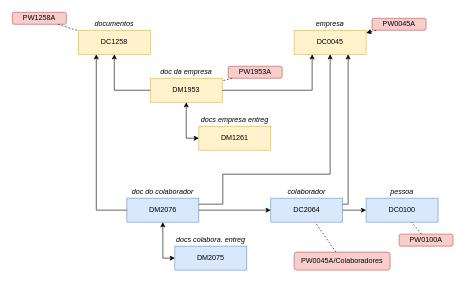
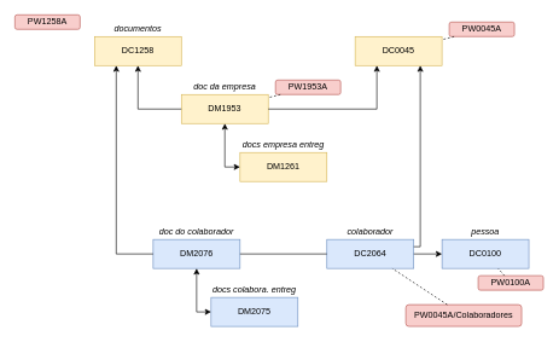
  <mxCell id="0" />
  <mxCell id="1" parent="0" />
  <mxCell id="2" value="" style="group" parent="1" vertex="1" connectable="0"><mxGeometry x="250" y="110" width="120" height="60" as="geometry" /></mxCell>
  <mxCell id="3" value="DM1953" style="whiteSpace=wrap;html=1;fillColor=#fff2cc;strokeColor=#d6b656;" parent="2" vertex="1"><mxGeometry y="20" width="120" height="40" as="geometry" /></mxCell>
  <mxCell id="4" value="doc da empresa" style="rounded=0;whiteSpace=wrap;html=1;fillColor=none;strokeColor=none;fontStyle=2" parent="2" vertex="1"><mxGeometry width="120" height="20" as="geometry" /></mxCell>
  <mxCell id="5" value="" style="group" parent="1" vertex="1" connectable="0"><mxGeometry x="490" y="30" width="120" height="60" as="geometry" /></mxCell>
  <mxCell id="6" value="DC0045" style="whiteSpace=wrap;html=1;fillColor=#fff2cc;strokeColor=#d6b656;" parent="5" vertex="1"><mxGeometry y="20" width="120" height="40" as="geometry" /></mxCell>
- <mxCell id="7" value="empresa" style="rounded=0;whiteSpace=wrap;html=1;fillColor=none;strokeColor=none;fontStyle=2" parent="5" vertex="1"><mxGeometry width="120" height="20" as="geometry" /></mxCell>
  <mxCell id="8" value="" style="group" parent="1" vertex="1" connectable="0"><mxGeometry x="130" y="30" width="120" height="60" as="geometry" /></mxCell>
  <mxCell id="9" value="DC1258" style="whiteSpace=wrap;html=1;fillColor=#fff2cc;strokeColor=#d6b656;" parent="8" vertex="1"><mxGeometry y="20" width="120" height="40" as="geometry" /></mxCell>
  <mxCell id="10" value="documentos" style="rounded=0;whiteSpace=wrap;html=1;fillColor=none;strokeColor=none;fontStyle=2" parent="8" vertex="1"><mxGeometry width="120" height="20" as="geometry" /></mxCell>
  <mxCell id="11" value="" style="group" parent="1" vertex="1" connectable="0"><mxGeometry x="331" y="190" width="120" height="60" as="geometry" /></mxCell>
  <mxCell id="12" value="DM1261" style="whiteSpace=wrap;html=1;fillColor=#fff2cc;strokeColor=#d6b656;" parent="11" vertex="1"><mxGeometry y="20" width="120" height="40" as="geometry" /></mxCell>
  <mxCell id="13" value="docs empresa entreg" style="rounded=0;whiteSpace=wrap;html=1;fillColor=none;strokeColor=none;fontStyle=2" parent="11" vertex="1"><mxGeometry width="120" height="20" as="geometry" /></mxCell>
  <mxCell id="14" value="" style="group" parent="1" vertex="1" connectable="0"><mxGeometry x="610" y="310" width="120" height="60" as="geometry" /></mxCell>
  <mxCell id="15" value="DC0100" style="whiteSpace=wrap;html=1;fillColor=#dae8fc;strokeColor=#6c8ebf;" parent="14" vertex="1"><mxGeometry y="20" width="120" height="40" as="geometry" /></mxCell>
  <mxCell id="16" value="pessoa" style="rounded=0;whiteSpace=wrap;html=1;fillColor=none;strokeColor=none;fontStyle=2" parent="14" vertex="1"><mxGeometry width="120" height="20" as="geometry" /></mxCell>
  <mxCell id="17" value="" style="group" parent="1" vertex="1" connectable="0"><mxGeometry x="211" y="310" width="120" height="60" as="geometry" /></mxCell>
  <mxCell id="18" value="DM2076" style="whiteSpace=wrap;html=1;fillColor=#dae8fc;strokeColor=#6c8ebf;" parent="17" vertex="1"><mxGeometry y="20" width="120" height="40" as="geometry" /></mxCell>
  <mxCell id="19" value="doc do colaborador" style="rounded=0;whiteSpace=wrap;html=1;fillColor=none;strokeColor=none;fontStyle=2" parent="17" vertex="1"><mxGeometry width="120" height="20" as="geometry" /></mxCell>
  <mxCell id="20" value="" style="group" parent="1" vertex="1" connectable="0"><mxGeometry x="291" y="390" width="120" height="60" as="geometry" /></mxCell>
  <mxCell id="21" value="DM2075" style="whiteSpace=wrap;html=1;fillColor=#dae8fc;strokeColor=#6c8ebf;fillStyle=auto;gradientColor=none;gradientDirection=north;" parent="20" vertex="1"><mxGeometry y="20" width="120" height="40" as="geometry" /></mxCell>
  <mxCell id="22" value="docs colabora. entreg" style="rounded=0;whiteSpace=wrap;html=1;fillColor=none;strokeColor=none;fontStyle=2" parent="20" vertex="1"><mxGeometry width="120" height="20" as="geometry" /></mxCell>
  <mxCell id="23" value="" style="group" parent="1" vertex="1" connectable="0"><mxGeometry x="451" y="310" width="120" height="60" as="geometry" /></mxCell>
  <mxCell id="24" value="DC2064" style="whiteSpace=wrap;html=1;fillColor=#dae8fc;strokeColor=#6c8ebf;" parent="23" vertex="1"><mxGeometry y="20" width="120" height="40" as="geometry" /></mxCell>
  <mxCell id="25" value="colaborador" style="rounded=0;whiteSpace=wrap;html=1;fillColor=none;strokeColor=none;fontStyle=2" parent="23" vertex="1"><mxGeometry width="120" height="20" as="geometry" /></mxCell>
  <mxCell id="26" value="PW1258A" style="rounded=1;whiteSpace=wrap;html=1;fillColor=#f8cecc;strokeColor=#b85450;" parent="1" vertex="1"><mxGeometry x="20" y="20" width="90" height="20" as="geometry" /></mxCell>
- <mxCell id="27" value="" style="endArrow=none;dashed=1;html=1;rounded=0;" parent="1" source="26" target="9" edge="1"><mxGeometry width="50" height="50" relative="1" as="geometry"><mxPoint x="40" y="190" as="sourcePoint" /><mxPoint x="90" y="140" as="targetPoint" /></mxGeometry></mxCell>
  <mxCell id="28" value="PW0045A" style="rounded=1;whiteSpace=wrap;html=1;fillColor=#f8cecc;strokeColor=#b85450;" parent="1" vertex="1"><mxGeometry x="620" y="30" width="90" height="20" as="geometry" /></mxCell>
- <mxCell id="29" value="" style="endArrow=block;dashed=1;html=1;rounded=0;" parent="1" source="28" target="6" edge="1"><mxGeometry width="50" height="50" relative="1" as="geometry"><mxPoint x="650" y="130" as="sourcePoint" /><mxPoint x="720" y="20" as="targetPoint" /></mxGeometry></mxCell>
+ <mxCell id="29" value="" style="endArrow=none;dashed=1;html=1;rounded=0;" parent="1" source="28" target="6" edge="1"><mxGeometry width="50" height="50" relative="1" as="geometry"><mxPoint x="650" y="130" as="sourcePoint" /><mxPoint x="720" y="20" as="targetPoint" /></mxGeometry></mxCell>
  <mxCell id="30" value="PW1953A" style="rounded=1;whiteSpace=wrap;html=1;fillColor=#f8cecc;strokeColor=#b85450;" parent="1" vertex="1"><mxGeometry x="380" y="110" width="90" height="20" as="geometry" /></mxCell>
  <mxCell id="31" value="" style="endArrow=none;dashed=1;html=1;rounded=0;" parent="1" source="30" target="3" edge="1"><mxGeometry width="50" height="50" relative="1" as="geometry"><mxPoint x="385" y="160" as="sourcePoint" /><mxPoint x="337" y="80" as="targetPoint" /></mxGeometry></mxCell>
- <mxCell id="32" value="PW0100A" style="rounded=1;whiteSpace=wrap;html=1;fillColor=#f8cecc;strokeColor=#b85450;" parent="1" vertex="1"><mxGeometry x="665" y="390" width="90" height="20" as="geometry" /></mxCell>
+ <mxCell id="32" value="PW0100A" style="rounded=1;whiteSpace=wrap;html=1;fillColor=#f8cecc;strokeColor=#b85450;" parent="1" vertex="1"><mxGeometry x="660" y="380" width="90" height="20" as="geometry" /></mxCell>
  <mxCell id="33" value="" style="endArrow=none;dashed=1;html=1;rounded=0;" parent="1" source="32" target="15" edge="1"><mxGeometry width="50" height="50" relative="1" as="geometry"><mxPoint x="507" y="590" as="sourcePoint" /><mxPoint x="635" y="420" as="targetPoint" /></mxGeometry></mxCell>
- <mxCell id="34" value="PW0045A/Colaboradores" style="rounded=1;whiteSpace=wrap;html=1;fillColor=#f8cecc;strokeColor=#b85450;" parent="1" vertex="1"><mxGeometry x="490" y="420" width="160" height="30" as="geometry" /></mxCell>
+ <mxCell id="34" value="PW0045A/Colaboradores" style="rounded=1;whiteSpace=wrap;html=1;fillColor=#f8cecc;strokeColor=#b85450;" parent="1" vertex="1"><mxGeometry x="560" y="420" width="160" height="30" as="geometry" /></mxCell>
  <mxCell id="35" value="" style="endArrow=none;dashed=1;html=1;rounded=0;" parent="1" source="34" target="24" edge="1"><mxGeometry width="50" height="50" relative="1" as="geometry"><mxPoint x="367" y="640" as="sourcePoint" /><mxPoint x="545" y="420" as="targetPoint" /></mxGeometry></mxCell>
  <mxCell id="36" style="edgeStyle=orthogonalEdgeStyle;rounded=0;orthogonalLoop=1;jettySize=auto;html=1;exitX=0;exitY=0.5;exitDx=0;exitDy=0;entryX=0.25;entryY=1;entryDx=0;entryDy=0;" parent="1" source="18" target="9" edge="1"><mxGeometry relative="1" as="geometry" /></mxCell>
  <mxCell id="37" style="edgeStyle=orthogonalEdgeStyle;rounded=0;orthogonalLoop=1;jettySize=auto;html=1;exitX=0;exitY=0.5;exitDx=0;exitDy=0;entryX=0.5;entryY=1;entryDx=0;entryDy=0;" parent="1" source="3" target="9" edge="1"><mxGeometry relative="1" as="geometry" /></mxCell>
  <mxCell id="38" style="edgeStyle=orthogonalEdgeStyle;rounded=0;orthogonalLoop=1;jettySize=auto;html=1;exitX=1;exitY=0.5;exitDx=0;exitDy=0;entryX=0.25;entryY=1;entryDx=0;entryDy=0;" parent="1" source="3" target="6" edge="1"><mxGeometry relative="1" as="geometry" /></mxCell>
  <mxCell id="39" style="edgeStyle=orthogonalEdgeStyle;rounded=0;orthogonalLoop=1;jettySize=auto;html=1;exitX=1;exitY=0.25;exitDx=0;exitDy=0;entryX=0.75;entryY=1;entryDx=0;entryDy=0;" parent="1" source="24" target="6" edge="1"><mxGeometry relative="1" as="geometry"><Array as="points"><mxPoint x="580" y="340" /></Array></mxGeometry></mxCell>
  <mxCell id="40" style="edgeStyle=orthogonalEdgeStyle;rounded=0;orthogonalLoop=1;jettySize=auto;html=1;exitX=1;exitY=0.5;exitDx=0;exitDy=0;entryX=0;entryY=0.5;entryDx=0;entryDy=0;" parent="1" source="24" target="15" edge="1"><mxGeometry relative="1" as="geometry" /></mxCell>
- <mxCell id="41" style="edgeStyle=orthogonalEdgeStyle;rounded=0;orthogonalLoop=1;jettySize=auto;html=1;exitX=1;exitY=0.25;exitDx=0;exitDy=0;entryX=0.5;entryY=1;entryDx=0;entryDy=0;" parent="1" source="18" target="6" edge="1"><mxGeometry relative="1" as="geometry"><Array as="points"><mxPoint x="371" y="340" /><mxPoint x="371" y="290" /><mxPoint x="550" y="290" /></Array></mxGeometry></mxCell>
- <mxCell id="42" style="edgeStyle=orthogonalEdgeStyle;rounded=0;orthogonalLoop=1;jettySize=auto;html=1;exitX=1;exitY=0.5;exitDx=0;exitDy=0;entryX=0;entryY=0.5;entryDx=0;entryDy=0;" parent="1" source="18" target="24" edge="1"><mxGeometry relative="1" as="geometry" /></mxCell>
+ <mxCell id="42" style="edgeStyle=orthogonalEdgeStyle;rounded=0;orthogonalLoop=1;jettySize=auto;html=1;exitX=1;exitY=0.5;exitDx=0;exitDy=0;entryX=0;entryY=0.5;entryDx=0;entryDy=0;endArrow=none;" parent="1" source="18" target="24" edge="1"><mxGeometry relative="1" as="geometry" /></mxCell>
  <mxCell id="43" value="" style="endArrow=classic;startArrow=classic;html=1;rounded=0;fontColor=#FFFFFF;entryX=0;entryY=0.5;entryDx=0;entryDy=0;exitX=0.5;exitY=1;exitDx=0;exitDy=0;" parent="1" source="3" target="12" edge="1"><mxGeometry width="50" height="50" relative="1" as="geometry"><mxPoint x="201" y="230" as="sourcePoint" /><mxPoint x="251" y="180" as="targetPoint" /><Array as="points"><mxPoint x="310" y="230" /></Array></mxGeometry></mxCell>
  <mxCell id="44" value="" style="endArrow=classic;startArrow=classic;html=1;rounded=0;fontColor=#FFFFFF;entryX=0;entryY=0.5;entryDx=0;entryDy=0;exitX=0.5;exitY=1;exitDx=0;exitDy=0;" parent="1" source="18" target="21" edge="1"><mxGeometry width="50" height="50" relative="1" as="geometry"><mxPoint x="151" y="470" as="sourcePoint" /><mxPoint x="201" y="420" as="targetPoint" /><Array as="points"><mxPoint x="271" y="430" /></Array></mxGeometry></mxCell>
